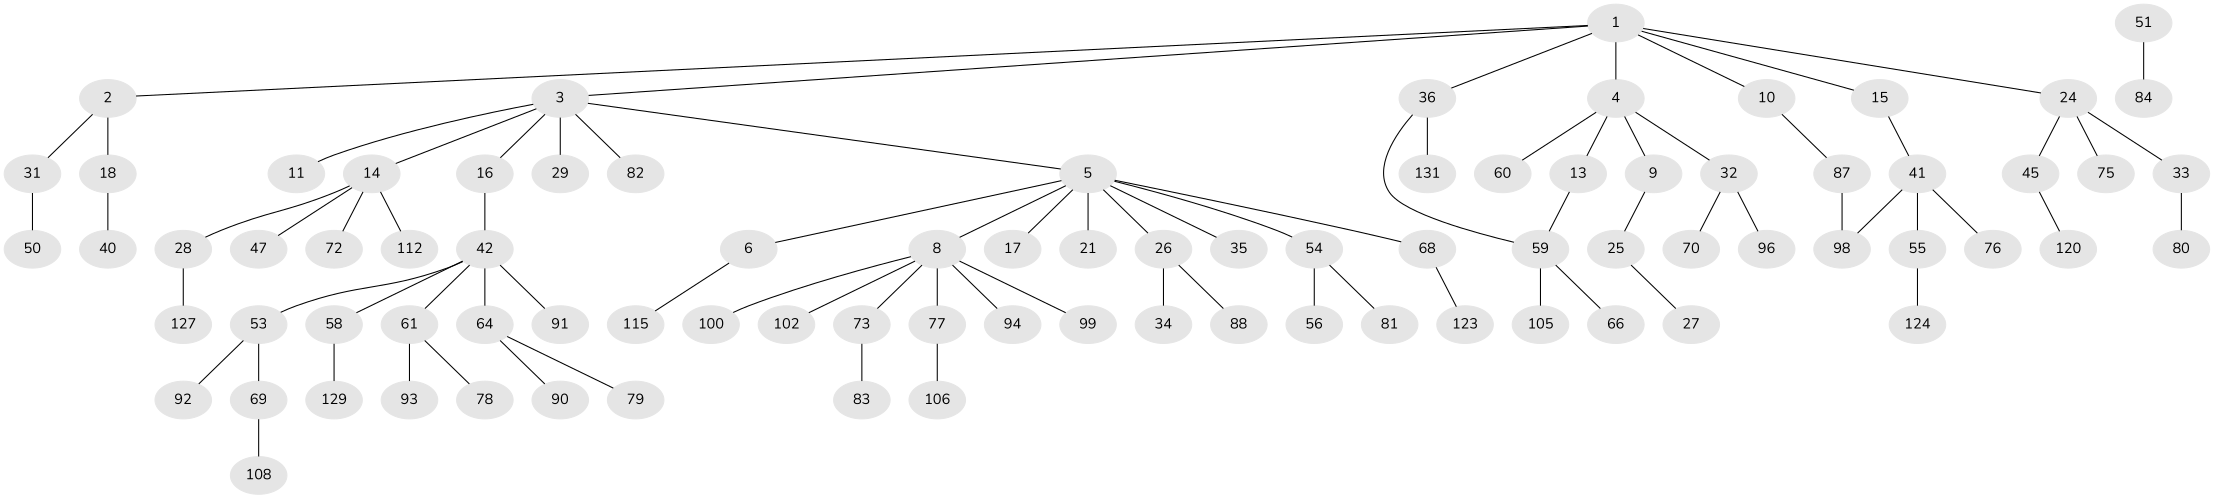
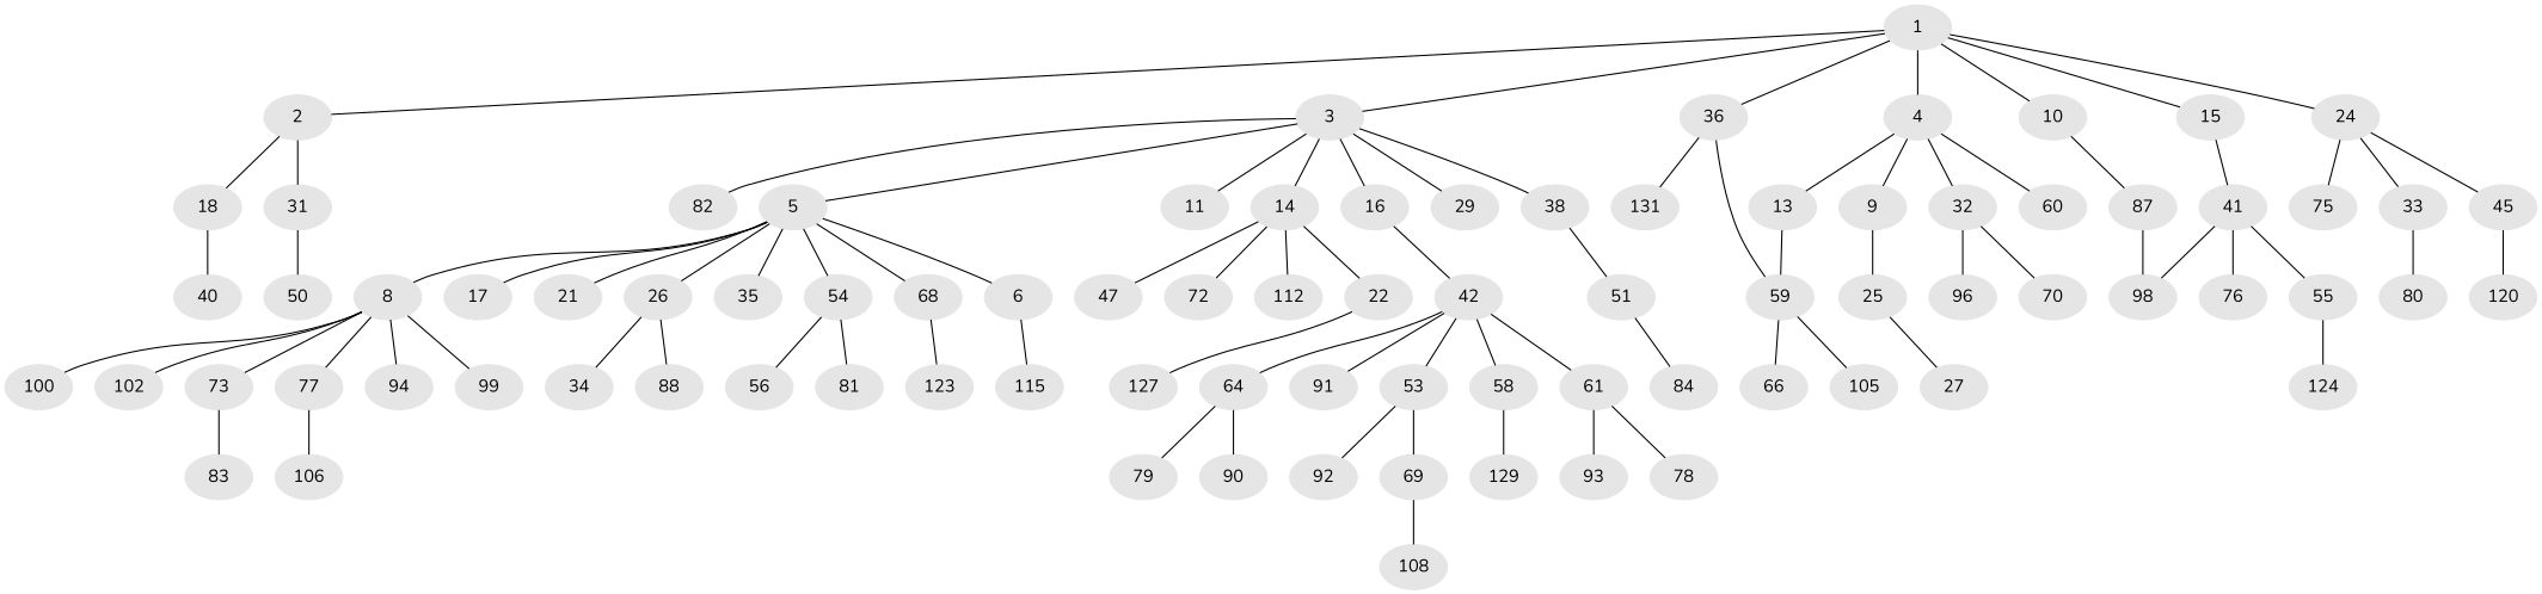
  graph {
    fontname=Nunito
    node [color=gray90 fontname=Nunito style=filled]
    edge [fontname=Nunito]
    1 [super="+12"]
    2 [super="+23"]
    3 [super="+20"]
    4 [super="+7"]
    10 [super="+48"]
    15 [super="+28"]
    24 [super="+39"]
    36
    18 [super="+49"]
    31 [super="+104"]
    5 [super="+19"]
    11
    14 [super="+95"]
    16
    29 [super="+30"]
+   38 [super="+62"]
    82 [super="+97"]
    9 [super="+86"]
    13
    32 [super="+67"]
    60 [super="+85"]
    87
    41 [super="+65"]
    33 [super="+37"]
    45 [super="+117"]
    75
    59 [super="+110"]
    131
    40 [super="+57"]
    50
    6
    8 [super="+44"]
    17 [super="+125"]
    21
    26 [super="+71"]
    35
    54 [super="+111"]
    68
-   22 [super="+52" label=28]
+   22 [super="+52"]
    47 [super="+101"]
    72
    112
    42 [super="+46"]
    51 [super="+107"]
    25 [super="+43"]
    70 [super="+119"]
    96
    115 [super="+126"]
    73 [super="+128"]
    77
    94 [super="+116"]
    99
    100
    102
    34 [super="+89"]
    88
    56 [super="+113"]
    81 [super="+114"]
    123
    83
    106
    27
    98 [super="+122"]
    66
    105
    127
    55 [super="+121"]
    76
    53 [super="+109"]
    58
    61 [super="+63"]
    64 [super="+74"]
    91
    80 [super="+103"]
    120
    84
    124
    69
    92
    129 [super="+130"]
    78
    93 [super="+118"]
    79
    90
    108
    1 -- 2
    1 -- 3
    1 -- 4
    1 -- 10
    1 -- 15
    1 -- 24
    1 -- 36
    2 -- 18
    2 -- 31
    3 -- 5
    3 -- 11
    3 -- 14
    3 -- 16
    3 -- 29
+   3 -- 38
    3 -- 82
    4 -- 9
    4 -- 13
    4 -- 32
    4 -- 60
    10 -- 87
    15 -- 41
    24 -- 33
    24 -- 45
    24 -- 75
    36 -- 59
    36 -- 131
    18 -- 40
    31 -- 50
    5 -- 6
    5 -- 8
    5 -- 17
    5 -- 21
    5 -- 26
    5 -- 35
    5 -- 54
    5 -- 68
    14 -- 22
    14 -- 47
    14 -- 72
    14 -- 112
    16 -- 42
+   38 -- 51
    9 -- 25
    13 -- 59
    32 -- 70
    32 -- 96
    87 -- 98
    41 -- 98
    41 -- 55
    41 -- 76
    33 -- 80
    45 -- 120
    59 -- 66
    59 -- 105
    6 -- 115
    8 -- 73
    8 -- 77
    8 -- 94
    8 -- 99
    8 -- 100
    8 -- 102
    26 -- 34
    26 -- 88
    54 -- 56
    54 -- 81
    68 -- 123
    22 -- 127
    42 -- 53
    42 -- 58
    42 -- 61
    42 -- 64
    42 -- 91
    51 -- 84
    25 -- 27
    73 -- 83
    77 -- 106
    55 -- 124
    53 -- 69
    53 -- 92
    58 -- 129
    61 -- 78
    61 -- 93
    64 -- 79
    64 -- 90
    69 -- 108
  }
